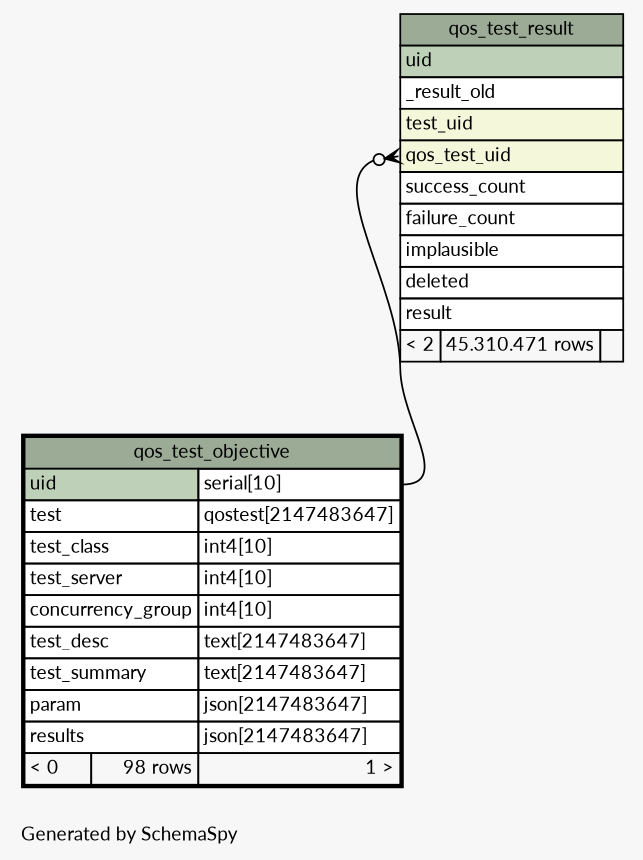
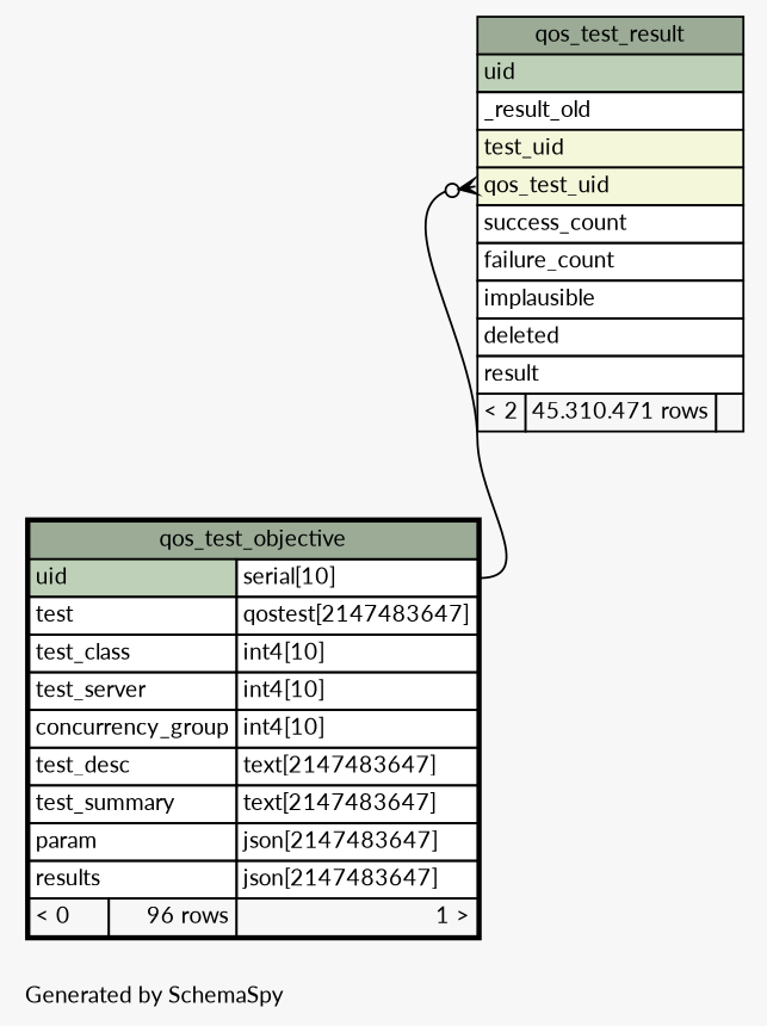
  digraph {
    bgcolor="#f7f7f7"
    fontname=Lato
    fontsize=11
    label="\nGenerated by SchemaSpy"
    labeljust=l
    nodesep=0.18
    rankdir=TB
    ranksep=0.46
    node [fontname=Lato fontsize=11 shape=plaintext]
    n1 [label=<     <TABLE BORDER="0" CELLBORDER="1" CELLSPACING="0" BGCOLOR="#ffffff">       <TR><TD COLSPAN="3" BGCOLOR="#9bab96" ALIGN="CENTER">qos_test_result</TD></TR>       <TR><TD PORT="uid" COLSPAN="3" BGCOLOR="#bed1b8" ALIGN="LEFT">uid</TD></TR>       <TR><TD PORT="_result_old" COLSPAN="3" ALIGN="LEFT">_result_old</TD></TR>       <TR><TD PORT="test_uid" COLSPAN="3" BGCOLOR="#f4f7da" ALIGN="LEFT">test_uid</TD></TR>       <TR><TD PORT="qos_test_uid" COLSPAN="3" BGCOLOR="#f4f7da" ALIGN="LEFT">qos_test_uid</TD></TR>       <TR><TD PORT="success_count" COLSPAN="3" ALIGN="LEFT">success_count</TD></TR>       <TR><TD PORT="failure_count" COLSPAN="3" ALIGN="LEFT">failure_count</TD></TR>       <TR><TD PORT="implausible" COLSPAN="3" ALIGN="LEFT">implausible</TD></TR>       <TR><TD PORT="deleted" COLSPAN="3" ALIGN="LEFT">deleted</TD></TR>       <TR><TD PORT="result" COLSPAN="3" ALIGN="LEFT">result</TD></TR>       <TR><TD ALIGN="LEFT" BGCOLOR="#f7f7f7">&lt; 2</TD><TD ALIGN="RIGHT" BGCOLOR="#f7f7f7">45.310.471 rows</TD><TD ALIGN="RIGHT" BGCOLOR="#f7f7f7">  </TD></TR>     </TABLE>>]
-   n2 [label=<     <TABLE BORDER="2" CELLBORDER="1" CELLSPACING="0" BGCOLOR="#ffffff">       <TR><TD COLSPAN="3" BGCOLOR="#9bab96" ALIGN="CENTER">qos_test_objective</TD></TR>       <TR><TD PORT="uid" COLSPAN="2" BGCOLOR="#bed1b8" ALIGN="LEFT">uid</TD><TD PORT="uid.type" ALIGN="LEFT">serial[10]</TD></TR>       <TR><TD PORT="test" COLSPAN="2" ALIGN="LEFT">test</TD><TD PORT="test.type" ALIGN="LEFT">qostest[2147483647]</TD></TR>       <TR><TD PORT="test_class" COLSPAN="2" ALIGN="LEFT">test_class</TD><TD PORT="test_class.type" ALIGN="LEFT">int4[10]</TD></TR>       <TR><TD PORT="test_server" COLSPAN="2" ALIGN="LEFT">test_server</TD><TD PORT="test_server.type" ALIGN="LEFT">int4[10]</TD></TR>       <TR><TD PORT="concurrency_group" COLSPAN="2" ALIGN="LEFT">concurrency_group</TD><TD PORT="concurrency_group.type" ALIGN="LEFT">int4[10]</TD></TR>       <TR><TD PORT="test_desc" COLSPAN="2" ALIGN="LEFT">test_desc</TD><TD PORT="test_desc.type" ALIGN="LEFT">text[2147483647]</TD></TR>       <TR><TD PORT="test_summary" COLSPAN="2" ALIGN="LEFT">test_summary</TD><TD PORT="test_summary.type" ALIGN="LEFT">text[2147483647]</TD></TR>       <TR><TD PORT="param" COLSPAN="2" ALIGN="LEFT">param</TD><TD PORT="param.type" ALIGN="LEFT">json[2147483647]</TD></TR>       <TR><TD PORT="results" COLSPAN="2" ALIGN="LEFT">results</TD><TD PORT="results.type" ALIGN="LEFT">json[2147483647]</TD></TR>       <TR><TD ALIGN="LEFT" BGCOLOR="#f7f7f7">&lt; 0</TD><TD ALIGN="RIGHT" BGCOLOR="#f7f7f7">98 rows</TD><TD ALIGN="RIGHT" BGCOLOR="#f7f7f7">1 &gt;</TD></TR>     </TABLE>>]
+   n2 [label=<     <TABLE BORDER="2" CELLBORDER="1" CELLSPACING="0" BGCOLOR="#ffffff">       <TR><TD COLSPAN="3" BGCOLOR="#9bab96" ALIGN="CENTER">qos_test_objective</TD></TR>       <TR><TD PORT="uid" COLSPAN="2" BGCOLOR="#bed1b8" ALIGN="LEFT">uid</TD><TD PORT="uid.type" ALIGN="LEFT">serial[10]</TD></TR>       <TR><TD PORT="test" COLSPAN="2" ALIGN="LEFT">test</TD><TD PORT="test.type" ALIGN="LEFT">qostest[2147483647]</TD></TR>       <TR><TD PORT="test_class" COLSPAN="2" ALIGN="LEFT">test_class</TD><TD PORT="test_class.type" ALIGN="LEFT">int4[10]</TD></TR>       <TR><TD PORT="test_server" COLSPAN="2" ALIGN="LEFT">test_server</TD><TD PORT="test_server.type" ALIGN="LEFT">int4[10]</TD></TR>       <TR><TD PORT="concurrency_group" COLSPAN="2" ALIGN="LEFT">concurrency_group</TD><TD PORT="concurrency_group.type" ALIGN="LEFT">int4[10]</TD></TR>       <TR><TD PORT="test_desc" COLSPAN="2" ALIGN="LEFT">test_desc</TD><TD PORT="test_desc.type" ALIGN="LEFT">text[2147483647]</TD></TR>       <TR><TD PORT="test_summary" COLSPAN="2" ALIGN="LEFT">test_summary</TD><TD PORT="test_summary.type" ALIGN="LEFT">text[2147483647]</TD></TR>       <TR><TD PORT="param" COLSPAN="2" ALIGN="LEFT">param</TD><TD PORT="param.type" ALIGN="LEFT">json[2147483647]</TD></TR>       <TR><TD PORT="results" COLSPAN="2" ALIGN="LEFT">results</TD><TD PORT="results.type" ALIGN="LEFT">json[2147483647]</TD></TR>       <TR><TD ALIGN="LEFT" BGCOLOR="#f7f7f7">&lt; 0</TD><TD ALIGN="RIGHT" BGCOLOR="#f7f7f7">96 rows</TD><TD ALIGN="RIGHT" BGCOLOR="#f7f7f7">1 &gt;</TD></TR>     </TABLE>>]
    n1 -> n2 [arrowhead=none arrowsize=0.8 arrowtail=crowodot dir=back headport="uid.type:e" tailport="qos_test_uid:w" fontname=Lato]
  }
